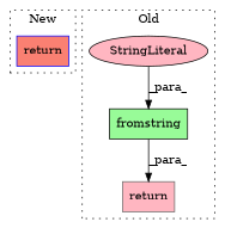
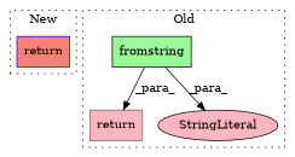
  digraph {
    node [a=41 l=7 shape=box style=filled fillcolor=lightpink color=black]
    n1 [label=return s=7373 fillcolor=salmon color=blue]
    n2 [a=32 l="11,1" label=fromstring s="6823,6843" fillcolor=palegreen]
    n3 [label=return s=6987 color=gray40]
    n4 [a=45 label=StringLiteral s=6836 shape=ellipse]
    subgraph cluster_1 {
      label=New
      style=dotted
      n1
    }
    subgraph cluster_2 {
      label=Old
      style=dotted
      n2
      n3
      n4
    }
    n2 -> n3 [label=_para_]
-   n4 -> n2 [label=_para_]
+   n2 -> n4 [label=_para_]
  }
